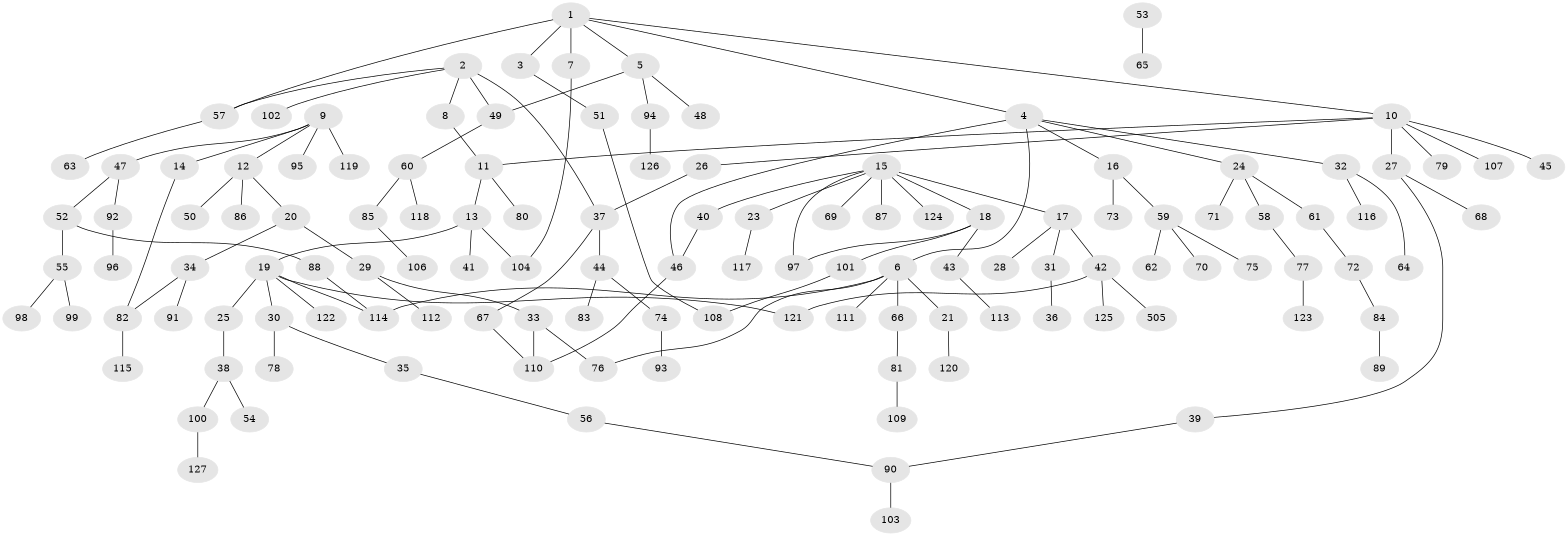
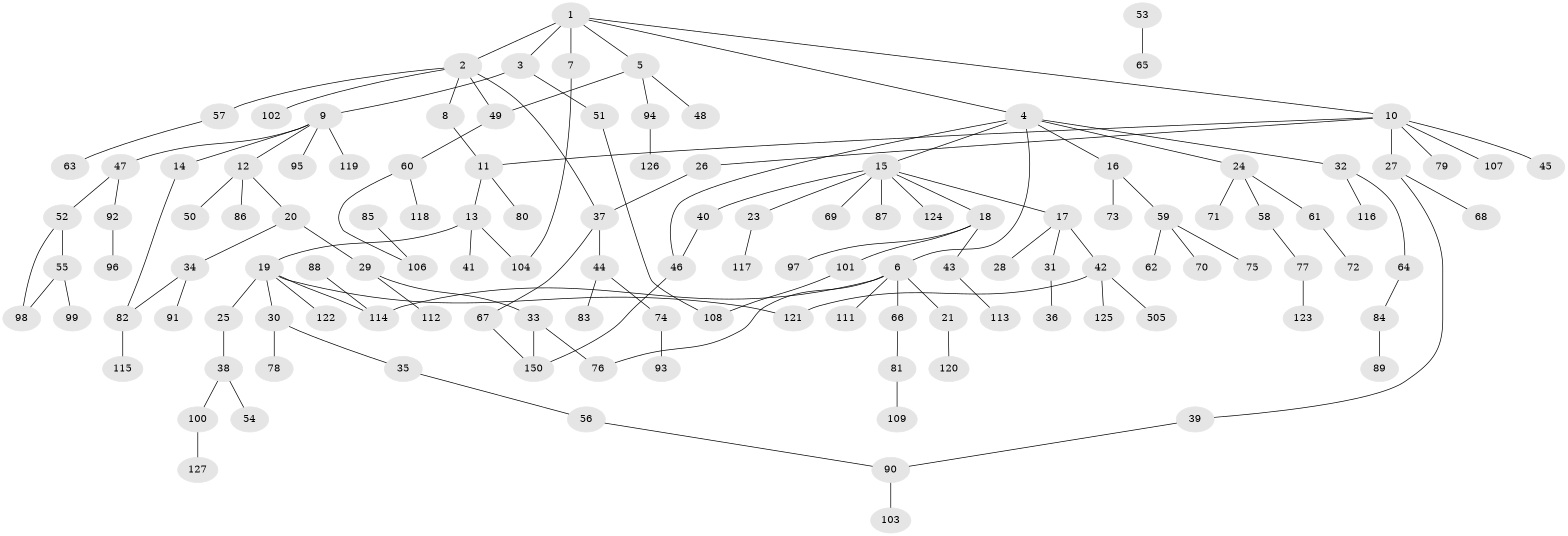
  graph {
    node [color=gray90 style=filled]
    1
    2
    3
    4
    5
    7
    10
    8
    37
    49
    57
    102
    9
    51
    6
    15
    16
    24
    32
    46
    48
    94
    104
    11
    26
    27
    45
    79
    107
    44
    67
    60
    63
    12
    14
    47
    95
    119
    108
    21
    66
    76
    111
    114
    17
    18
    23
    40
    69
    87
    124
    59
    73
    58
    61
    71
    64
    116
-   110
+   110 [label=150]
    126
    120
    81
    13
    80
    20
    50
    86
    82
    52
    92
    53
    65
    39
    68
    19
    41
    29
    34
    25
    30
    121
    122
    115
    28
    31
    42
    43
    97
    101
    117
    62
    70
    75
    36
    n95 [label=505]
    125
    113
    38
    35
    78
    33
    112
    91
    77
    72
    54
    100
    90
    56
    84
    74
    83
    127
    103
    93
    55
    88
    96
    85
    118
    98
    99
    123
    106
    89
    109
-   1 -- 57
+   1 -- 2
    1 -- 3
    1 -- 4
    1 -- 5
    1 -- 7
    1 -- 10
    2 -- 8
    2 -- 37
    2 -- 49
    2 -- 57
    2 -- 102
+   3 -- 9
    3 -- 51
    4 -- 6
-   97 -- 15
+   4 -- 15
    4 -- 16
    4 -- 24
    4 -- 32
    4 -- 46
    5 -- 49
    5 -- 48
    5 -- 94
    7 -- 104
    10 -- 11
    10 -- 26
    10 -- 27
    10 -- 45
    10 -- 79
    10 -- 107
    8 -- 11
    37 -- 44
    37 -- 67
    49 -- 60
    57 -- 63
    9 -- 12
    9 -- 14
    9 -- 47
    9 -- 95
    9 -- 119
    51 -- 108
    6 -- 21
    6 -- 66
    6 -- 76
    6 -- 111
    6 -- 114
    15 -- 17
    15 -- 18
    15 -- 23
    15 -- 40
    15 -- 69
    15 -- 87
    15 -- 124
    16 -- 59
    16 -- 73
    24 -- 58
    24 -- 61
    24 -- 71
    32 -- 64
    32 -- 116
    46 -- 110
    94 -- 126
    11 -- 13
    11 -- 80
    26 -- 37
    27 -- 39
    27 -- 68
    44 -- 74
    44 -- 83
    67 -- 110
-   60 -- 85
+   60 -- 106
    60 -- 118
    12 -- 20
    12 -- 50
    12 -- 86
    14 -- 82
    47 -- 52
    47 -- 92
    21 -- 120
    66 -- 81
    17 -- 28
    17 -- 31
    17 -- 42
    18 -- 43
    18 -- 97
    18 -- 101
    23 -- 117
    40 -- 46
    59 -- 62
    59 -- 70
    59 -- 75
    58 -- 77
    61 -- 72
-   72 -- 84
+   64 -- 84
    81 -- 109
    13 -- 104
    13 -- 19
    13 -- 41
    20 -- 29
    20 -- 34
    82 -- 115
    52 -- 55
-   52 -- 88
+   52 -- 98
    92 -- 96
    53 -- 65
    39 -- 90
    19 -- 114
    19 -- 25
    19 -- 30
    19 -- 121
    19 -- 122
    29 -- 33
    29 -- 112
    34 -- 82
    34 -- 91
    25 -- 38
    30 -- 35
    30 -- 78
    31 -- 36
    42 -- 121
    42 -- n95
    42 -- 125
    43 -- 113
    101 -- 108
    38 -- 54
    38 -- 100
    35 -- 56
    33 -- 76
    33 -- 110
    77 -- 123
    100 -- 127
    90 -- 103
    56 -- 90
    84 -- 89
    74 -- 93
    55 -- 98
    55 -- 99
    88 -- 114
    85 -- 106
  }
